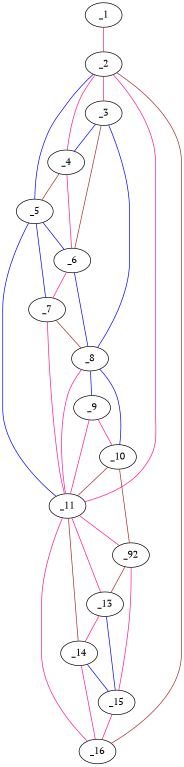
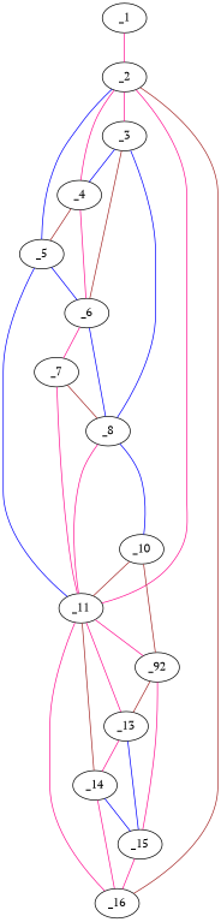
  graph {
    fontname="PT Serif"
    node [fontname="PT Serif" y=62]
    edge [color=deeppink fontname="PT Serif" valence=2]
    _2 [x=15 y=65]
    _1 [x=5]
    _3 [x=17 y=47]
    _4 [x=24 y=50]
    _5 [x=27 y=55]
    _11 [x=66 y=63]
    _16 [x=113 y=74]
    _6 [x=33 y=46]
    _8 [x=44 y=39]
    _7 [x=41 y=42]
    n11 [label=_92 x=81 y=39]
    _13 [x=89 y=54]
    _14 [x=99 y=66]
-   _9 [x=58 y=36]
    _10 [x=65 y=34]
    _15 [x=109]
    _2 -- _3
    _2 -- _4 [valence=1]
    _2 -- _5 [color=blue]
    _2 -- _11
    _2 -- _16 [color=brown]
    _1 -- _2 [valence=1]
    _3 -- _4 [color=blue]
    _3 -- _6 [color=brown valence=1]
    _3 -- _8 [color=blue valence=1]
    _4 -- _5 [color=brown valence=1]
    _4 -- _6
    _5 -- _11 [color=blue]
    _5 -- _6 [color=blue]
-   _5 -- _7 [color=blue]
    _11 -- _16
    _11 -- n11 [valence=1]
    _11 -- _13
    _11 -- _14 [color=brown valence=1]
    _6 -- _8 [color=blue]
    _6 -- _7
    _8 -- _11
-   _8 -- _9 [color=blue]
    _8 -- _10 [color=blue valence=1]
    _7 -- _11
    _7 -- _8 [color=brown]
    n11 -- _13 [color=brown valence=1]
    n11 -- _15 [valence=1]
    _13 -- _14 [valence=1]
    _13 -- _15 [color=blue]
    _14 -- _16
    _14 -- _15 [color=blue]
-   _9 -- _11
-   _9 -- _10 [valence=1]
    _10 -- _11 [color=brown]
    _10 -- n11 [color=brown valence=1]
    _15 -- _16 [valence=1]
  }
